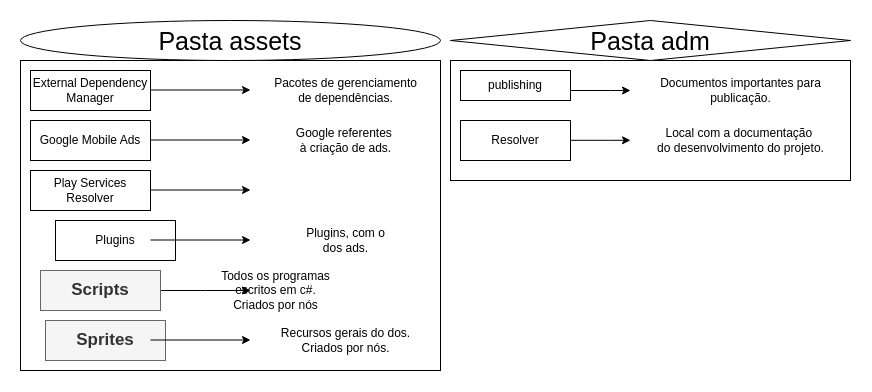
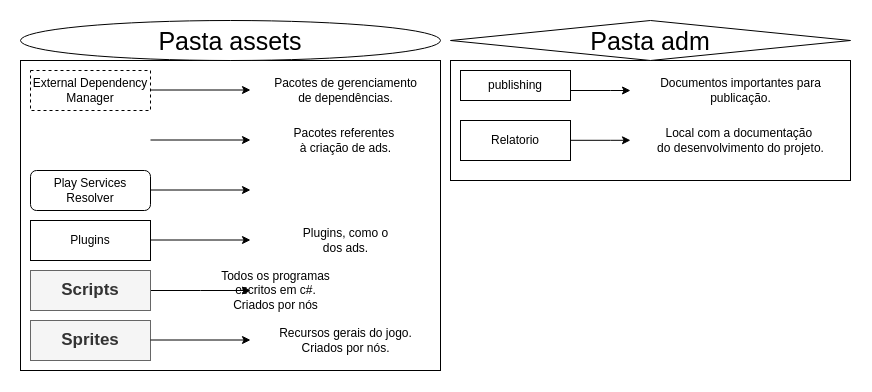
  <mxCell id="0" />
  <mxCell id="1" parent="0" />
  <mxCell id="2" value="" style="whiteSpace=wrap;html=1;align=left;" vertex="1" parent="1"><mxGeometry x="450" y="60" width="400" height="120" as="geometry" /></mxCell>
  <mxCell id="3" value="" style="group" vertex="1" connectable="0" parent="1"><mxGeometry x="20" y="20" width="420" height="350" as="geometry" /></mxCell>
  <mxCell id="4" value="" style="whiteSpace=wrap;html=1;align=left;" vertex="1" parent="3"><mxGeometry y="40" width="420" height="310" as="geometry" /></mxCell>
- <mxCell id="5" value="External Dependency Manager" style="whiteSpace=wrap;html=1;align=center;" vertex="1" parent="3"><mxGeometry x="10" y="50" width="120" height="40" as="geometry" /></mxCell>
- <mxCell id="6" value="Google Mobile Ads" style="whiteSpace=wrap;html=1;align=center;" vertex="1" parent="3"><mxGeometry x="10" y="100" width="120" height="40" as="geometry" /></mxCell>
- <mxCell id="7" value="Play Services Resolver" style="whiteSpace=wrap;html=1;align=center;" vertex="1" parent="3"><mxGeometry x="10" y="150" width="120" height="40" as="geometry" /></mxCell>
- <mxCell id="8" value="Plugins" style="whiteSpace=wrap;html=1;align=center;" vertex="1" parent="3"><mxGeometry x="35" y="200" width="120" height="40" as="geometry" /></mxCell>
+ <mxCell id="5" value="External Dependency Manager" style="whiteSpace=wrap;html=1;align=center;dashed=1;" vertex="1" parent="3"><mxGeometry x="10" y="50" width="120" height="40" as="geometry" /></mxCell>
+ <mxCell id="7" value="Play Services Resolver" style="whiteSpace=wrap;html=1;align=center;rounded=1;" vertex="1" parent="3"><mxGeometry x="10" y="150" width="120" height="40" as="geometry" /></mxCell>
+ <mxCell id="8" value="Plugins" style="whiteSpace=wrap;html=1;align=center;" vertex="1" parent="3"><mxGeometry x="10" y="200" width="120" height="40" as="geometry" /></mxCell>
  <mxCell id="9" style="edgeStyle=orthogonalEdgeStyle;rounded=0;orthogonalLoop=1;jettySize=auto;html=1;" edge="1" parent="3" source="10"><mxGeometry relative="1" as="geometry"><mxPoint x="230" y="270" as="targetPoint" /></mxGeometry></mxCell>
- <mxCell id="10" value="Scripts" style="whiteSpace=wrap;html=1;align=center;fillColor=#f5f5f5;strokeColor=#666666;fontColor=#333333;fontSize=17;fontStyle=1" vertex="1" parent="3"><mxGeometry x="20" y="250" width="120" height="40" as="geometry" /></mxCell>
- <mxCell id="11" value="Sprites" style="whiteSpace=wrap;html=1;align=center;fillColor=#f5f5f5;strokeColor=#666666;fontColor=#333333;fontSize=17;fontStyle=1" vertex="1" parent="3"><mxGeometry x="25" y="300" width="120" height="40" as="geometry" /></mxCell>
+ <mxCell id="10" value="Scripts" style="whiteSpace=wrap;html=1;align=center;fillColor=#f5f5f5;strokeColor=#666666;fontColor=#333333;fontSize=17;fontStyle=1" vertex="1" parent="3"><mxGeometry x="10" y="250" width="120" height="40" as="geometry" /></mxCell>
+ <mxCell id="11" value="Sprites" style="whiteSpace=wrap;html=1;align=center;fillColor=#f5f5f5;strokeColor=#666666;fontColor=#333333;fontSize=17;fontStyle=1" vertex="1" parent="3"><mxGeometry x="10" y="300" width="120" height="40" as="geometry" /></mxCell>
  <mxCell id="12" value="Todos os programas &lt;br&gt;escritos em c#. &lt;br&gt;Criados por nós" style="text;html=1;resizable=0;autosize=1;align=center;verticalAlign=middle;points=[];fillColor=none;strokeColor=none;rounded=0;" vertex="1" parent="3"><mxGeometry x="195" y="245" width="120" height="50" as="geometry" /></mxCell>
  <mxCell id="13" style="edgeStyle=orthogonalEdgeStyle;rounded=0;orthogonalLoop=1;jettySize=auto;html=1;" edge="1" parent="3"><mxGeometry relative="1" as="geometry"><mxPoint x="230" y="219.5" as="targetPoint" /><mxPoint x="130" y="219.5" as="sourcePoint" /></mxGeometry></mxCell>
- <mxCell id="14" value="Plugins, com o &lt;br&gt;dos ads." style="text;html=1;resizable=0;autosize=1;align=center;verticalAlign=middle;points=[];fillColor=none;strokeColor=none;rounded=0;" vertex="1" parent="3"><mxGeometry x="275" y="205" width="100" height="30" as="geometry" /></mxCell>
+ <mxCell id="14" value="Plugins, como o &lt;br&gt;dos ads." style="text;html=1;resizable=0;autosize=1;align=center;verticalAlign=middle;points=[];fillColor=none;strokeColor=none;rounded=0;" vertex="1" parent="3"><mxGeometry x="275" y="205" width="100" height="30" as="geometry" /></mxCell>
  <mxCell id="15" style="edgeStyle=orthogonalEdgeStyle;rounded=0;orthogonalLoop=1;jettySize=auto;html=1;" edge="1" parent="3"><mxGeometry relative="1" as="geometry"><mxPoint x="230" y="169.5" as="targetPoint" /><mxPoint x="130" y="169.5" as="sourcePoint" /></mxGeometry></mxCell>
  <mxCell id="16" style="edgeStyle=orthogonalEdgeStyle;rounded=0;orthogonalLoop=1;jettySize=auto;html=1;" edge="1" parent="3"><mxGeometry relative="1" as="geometry"><mxPoint x="230" y="119.5" as="targetPoint" /><mxPoint x="130" y="119.5" as="sourcePoint" /></mxGeometry></mxCell>
- <mxCell id="17" value="Google referentes&amp;nbsp;&lt;br&gt;à criação de ads." style="text;html=1;resizable=0;autosize=1;align=center;verticalAlign=middle;points=[];fillColor=none;strokeColor=none;rounded=0;" vertex="1" parent="3"><mxGeometry x="265" y="105" width="120" height="30" as="geometry" /></mxCell>
+ <mxCell id="17" value="Pacotes referentes&amp;nbsp;&lt;br&gt;à criação de ads." style="text;html=1;resizable=0;autosize=1;align=center;verticalAlign=middle;points=[];fillColor=none;strokeColor=none;rounded=0;" vertex="1" parent="3"><mxGeometry x="265" y="105" width="120" height="30" as="geometry" /></mxCell>
  <mxCell id="18" style="edgeStyle=orthogonalEdgeStyle;rounded=0;orthogonalLoop=1;jettySize=auto;html=1;" edge="1" parent="3"><mxGeometry relative="1" as="geometry"><mxPoint x="230" y="69.5" as="targetPoint" /><mxPoint x="130" y="69.5" as="sourcePoint" /></mxGeometry></mxCell>
  <mxCell id="19" value="Pacotes de gerenciamento&lt;br&gt;de dependências." style="text;html=1;resizable=0;autosize=1;align=center;verticalAlign=middle;points=[];fillColor=none;strokeColor=none;rounded=0;" vertex="1" parent="3"><mxGeometry x="245" y="55" width="160" height="30" as="geometry" /></mxCell>
  <mxCell id="20" style="edgeStyle=orthogonalEdgeStyle;rounded=0;orthogonalLoop=1;jettySize=auto;html=1;" edge="1" parent="3"><mxGeometry relative="1" as="geometry"><mxPoint x="230" y="319.5" as="targetPoint" /><mxPoint x="130" y="319.5" as="sourcePoint" /></mxGeometry></mxCell>
- <mxCell id="21" value="Recursos gerais do dos.&lt;br&gt;Criados por nós." style="text;html=1;resizable=0;autosize=1;align=center;verticalAlign=middle;points=[];fillColor=none;strokeColor=none;rounded=0;" vertex="1" parent="3"><mxGeometry x="250" y="305" width="150" height="30" as="geometry" /></mxCell>
+ <mxCell id="21" value="Recursos gerais do jogo.&lt;br&gt;Criados por nós." style="text;html=1;resizable=0;autosize=1;align=center;verticalAlign=middle;points=[];fillColor=none;strokeColor=none;rounded=0;" vertex="1" parent="3"><mxGeometry x="250" y="305" width="150" height="30" as="geometry" /></mxCell>
  <mxCell id="22" value="&lt;font style=&quot;font-size: 25px&quot;&gt;Pasta assets&lt;/font&gt;" style="ellipse;whiteSpace=wrap;html=1;align=center;" vertex="1" parent="3"><mxGeometry width="420" height="40" as="geometry" /></mxCell>
  <mxCell id="23" value="&lt;font style=&quot;font-size: 25px&quot;&gt;Pasta adm&lt;/font&gt;" style="rhombus;whiteSpace=wrap;html=1;align=center;" vertex="1" parent="1"><mxGeometry x="450" y="20" width="400" height="40" as="geometry" /></mxCell>
  <mxCell id="24" style="edgeStyle=orthogonalEdgeStyle;rounded=0;orthogonalLoop=1;jettySize=auto;html=1;" edge="1" parent="1" source="25"><mxGeometry relative="1" as="geometry"><mxPoint x="630" y="90" as="targetPoint" /><Array as="points"><mxPoint x="610" y="90" /></Array></mxGeometry></mxCell>
  <mxCell id="25" value="publishing" style="whiteSpace=wrap;html=1;align=center;" vertex="1" parent="1"><mxGeometry x="460" y="70" width="110" height="30" as="geometry" /></mxCell>
  <mxCell id="26" value="Documentos importantes para&lt;br&gt;publicação." style="text;html=1;resizable=0;autosize=1;align=center;verticalAlign=middle;points=[];fillColor=none;strokeColor=none;rounded=0;" vertex="1" parent="1"><mxGeometry x="650" y="75" width="180" height="30" as="geometry" /></mxCell>
- <mxCell id="27" value="Resolver" style="whiteSpace=wrap;html=1;align=center;" vertex="1" parent="1"><mxGeometry x="460" y="120" width="110" height="40" as="geometry" /></mxCell>
+ <mxCell id="27" value="Relatorio" style="whiteSpace=wrap;html=1;align=center;" vertex="1" parent="1"><mxGeometry x="460" y="120" width="110" height="40" as="geometry" /></mxCell>
  <mxCell id="28" style="edgeStyle=orthogonalEdgeStyle;rounded=0;orthogonalLoop=1;jettySize=auto;html=1;" edge="1" parent="1"><mxGeometry relative="1" as="geometry"><mxPoint x="570" y="139.8" as="sourcePoint" /><mxPoint x="630" y="139.8" as="targetPoint" /><Array as="points"><mxPoint x="610" y="139.8" /></Array></mxGeometry></mxCell>
  <mxCell id="29" value="Local com a documentação&amp;nbsp;&lt;br&gt;do desenvolvimento do projeto." style="text;html=1;resizable=0;autosize=1;align=center;verticalAlign=middle;points=[];fillColor=none;strokeColor=none;rounded=0;" vertex="1" parent="1"><mxGeometry x="650" y="125" width="180" height="30" as="geometry" /></mxCell>
